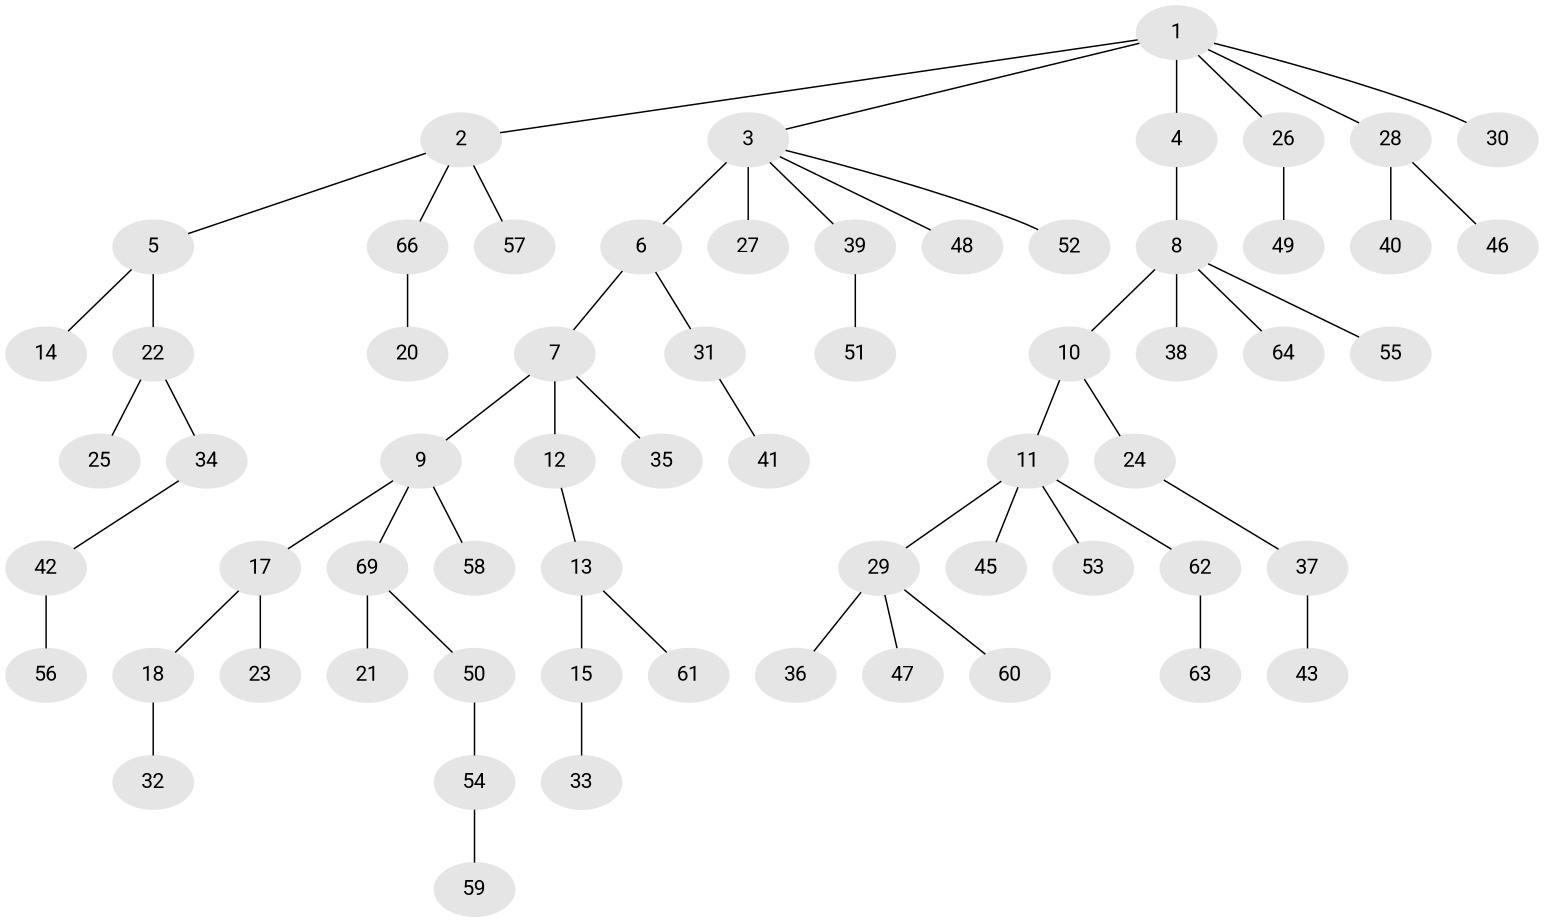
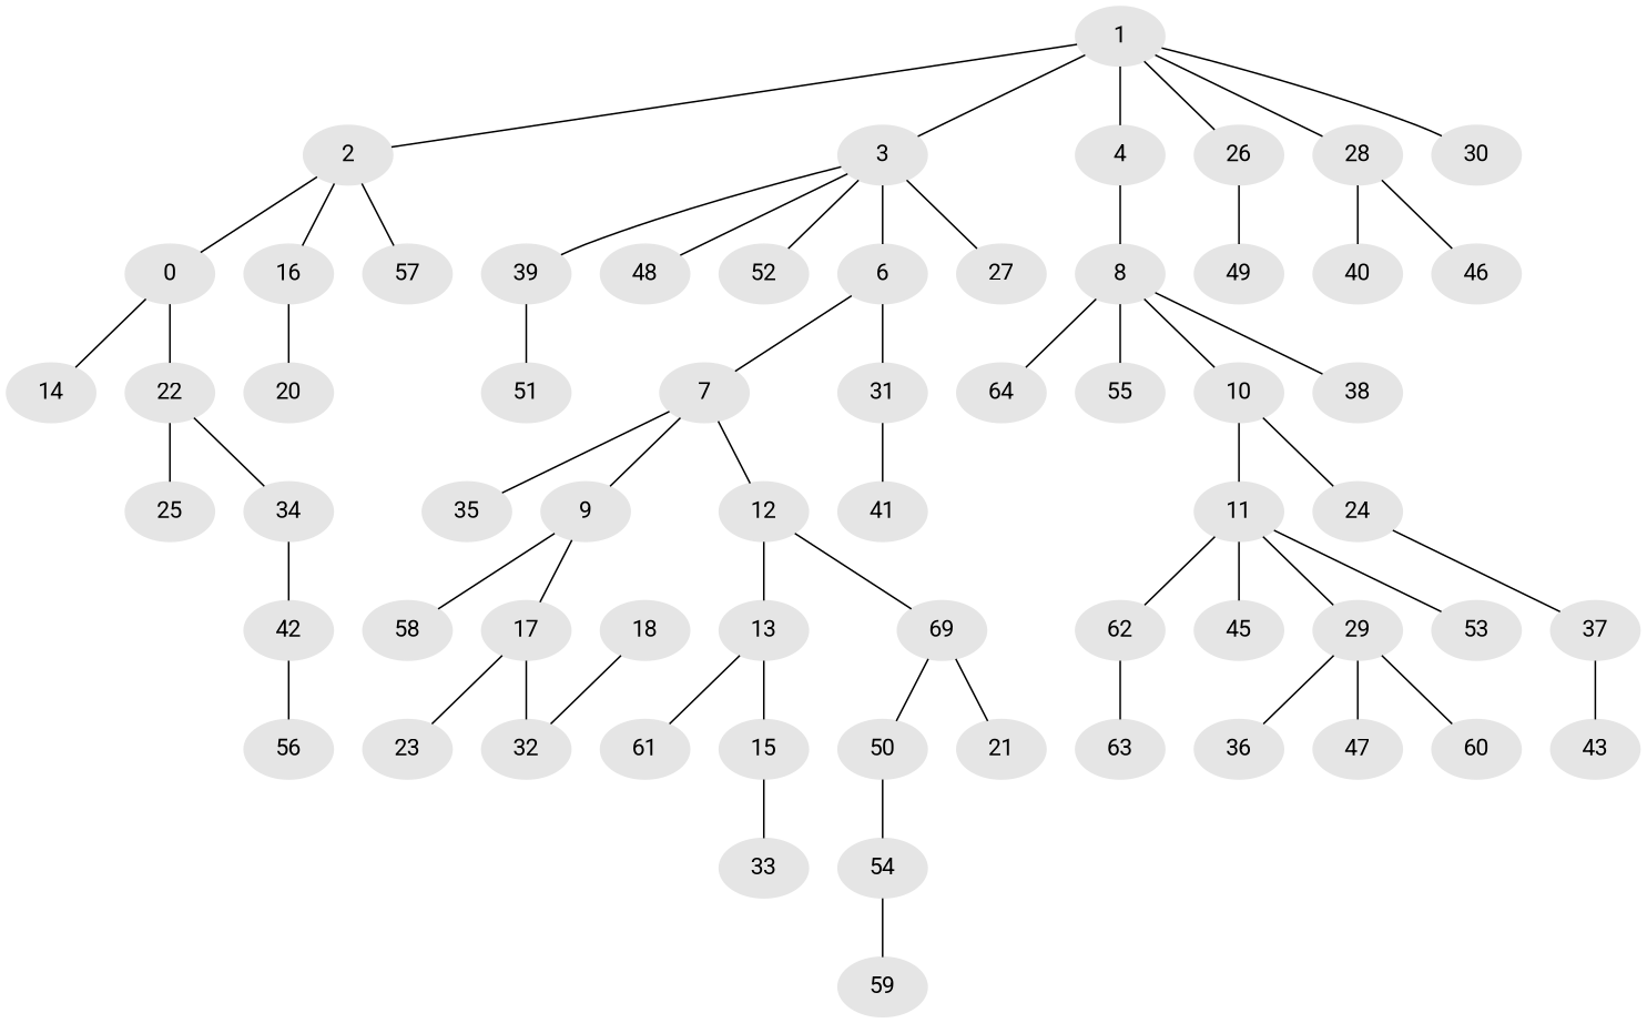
  graph {
    fontname=Roboto
    node [color=gray90 fontname=Roboto style=filled]
    edge [fontname=Roboto weight=1.0]
    1
    2
    3
    4
    26
    28
    30
-   5
-   16 [label=66]
+   5 [label=0]
+   16
    57
    6
    27
    39
    48
    52
    8
    49
    40
    46
    14
    22
    20
    7
    31
    51
    10
    38
    n28 [label=64]
    55
    25
    34
    9
    12
    35
    41
    17
    n37 [label=69]
    58
    13
    11
    24
    18
    23
    21
    50
    29
    45
    53
    62
    37
    36
    47
    60
    63
    15
    61
    33
    32
    54
    42
    43
    56
    59
    1 -- 2
    1 -- 3
    1 -- 4 [weight=4.0]
    1 -- 26
    1 -- 28
    1 -- 30
    2 -- 5
    2 -- 16
    2 -- 57
    3 -- 6 [weight=4.0]
    3 -- 27
    3 -- 39
    3 -- 48
    3 -- 52
    4 -- 8
    26 -- 49
    28 -- 40
    28 -- 46
    5 -- 14
    5 -- 22
    16 -- 20
    6 -- 7
    6 -- 31
    39 -- 51
    8 -- 10
    8 -- 38
    8 -- n28
    8 -- 55
    22 -- 25 [weight=2.0]
    22 -- 34
    7 -- 9
    7 -- 12
    7 -- 35
    31 -- 41
    10 -- 11
    10 -- 24 [weight=2.0]
    34 -- 42
    9 -- 17
-   9 -- n37
+   12 -- n37
    9 -- 58
    12 -- 13
-   17 -- 18
+   17 -- 32
    17 -- 23
    n37 -- 21 [weight=2.0]
    n37 -- 50
    13 -- 15
    13 -- 61
    11 -- 29
    11 -- 45
    11 -- 53
    11 -- 62
    24 -- 37
    18 -- 32
    50 -- 54
    29 -- 36
    29 -- 47
    29 -- 60
    62 -- 63
    37 -- 43
    15 -- 33 [weight=2.0]
    54 -- 59
    42 -- 56 [weight=2.0]
  }
